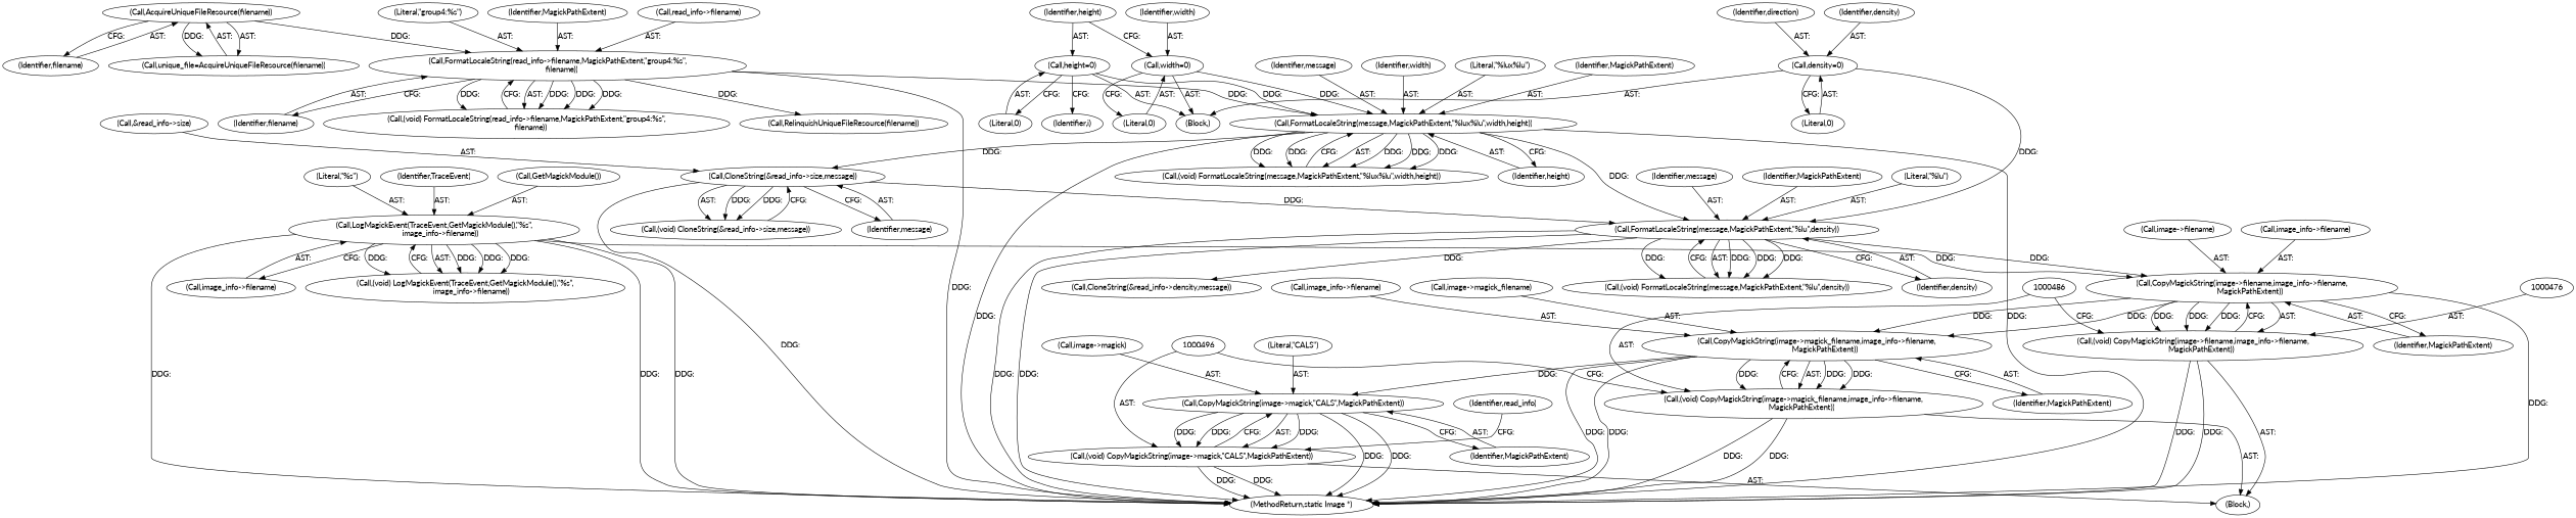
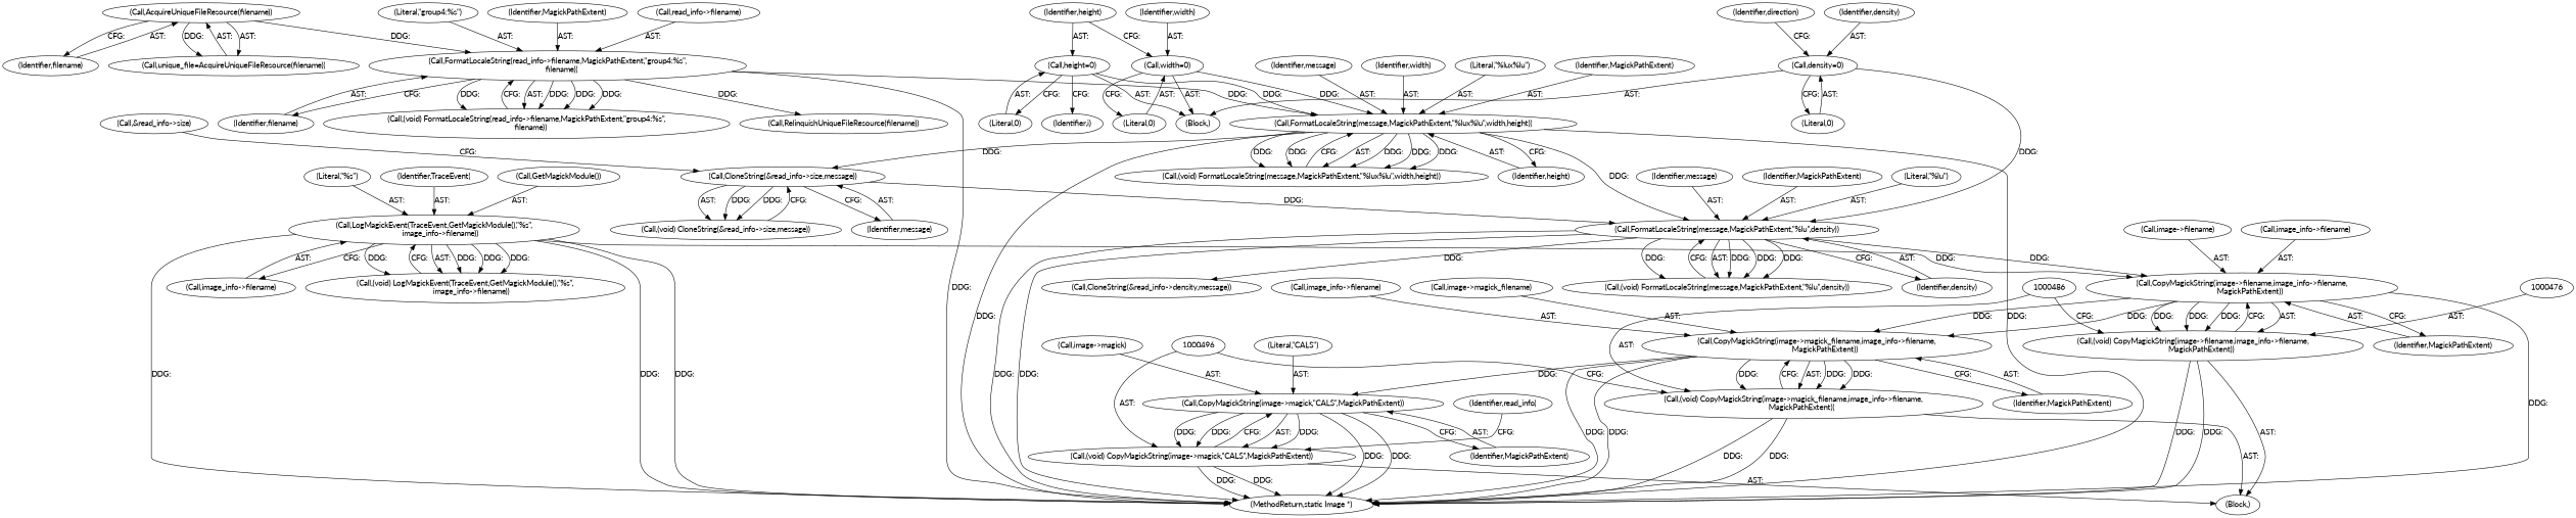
  digraph {
    fontname=Lato
    node [fontname=Lato]
    edge [fontname=Lato]
    n1 [label="(Call,CopyMagickString(image->filename,image_info->filename,\n        MagickPathExtent))"]
    n2 [label="(Call,(void) CopyMagickString(image->filename,image_info->filename,\n        MagickPathExtent))"]
    n3 [label="(Call,CopyMagickString(image->magick_filename,image_info->filename,\n        MagickPathExtent))"]
    n4 [label="(Identifier,MagickPathExtent)"]
    n5 [label="(MethodReturn,static Image *)"]
    n6 [label="(Block,)"]
    n7 [label="(Call,(void) CopyMagickString(image->magick_filename,image_info->filename,\n        MagickPathExtent))"]
    n8 [label="(Call,CopyMagickString(image->magick,\"CALS\",MagickPathExtent))"]
    n9 [label="(Identifier,MagickPathExtent)"]
    n10 [label="(Call,LogMagickEvent(TraceEvent,GetMagickModule(),\"%s\",\n      image_info->filename))"]
    n11 [label="(Call,(void) LogMagickEvent(TraceEvent,GetMagickModule(),\"%s\",\n      image_info->filename))"]
    n12 [label="(Call,image_info->filename)"]
    n13 [label="(Call,FormatLocaleString(message,MagickPathExtent,\"%lu\",density))"]
    n14 [label="(Identifier,density)"]
    n15 [label="(Call,CloneString(&read_info->density,message))"]
    n16 [label="(Call,(void) FormatLocaleString(message,MagickPathExtent,\"%lu\",density))"]
    n17 [label="(Call,CloneString(&read_info->size,message))"]
    n18 [label="(Call,(void) CloneString(&read_info->size,message))"]
    n19 [label="(Identifier,message)"]
    n20 [label="(Call,FormatLocaleString(message,MagickPathExtent,\"%lux%lu\",width,height))"]
    n21 [label="(Call,(void) FormatLocaleString(message,MagickPathExtent,\"%lux%lu\",width,height))"]
    n22 [label="(Identifier,height)"]
    n23 [label="(Call,FormatLocaleString(read_info->filename,MagickPathExtent,\"group4:%s\",\n    filename))"]
    n24 [label="(Identifier,filename)"]
    n25 [label="(Call,(void) FormatLocaleString(read_info->filename,MagickPathExtent,\"group4:%s\",\n    filename))"]
    n26 [label="(Call,RelinquishUniqueFileResource(filename))"]
    n27 [label="(Call,AcquireUniqueFileResource(filename))"]
    n28 [label="(Call,unique_file=AcquireUniqueFileResource(filename))"]
    n29 [label="(Identifier,filename)"]
    n30 [label="(Call,width=0)"]
    n31 [label="(Literal,0)"]
    n32 [label="(Block,)"]
    n33 [label="(Call,height=0)"]
    n34 [label="(Literal,0)"]
    n35 [label="(Identifier,i)"]
    n36 [label="(Call,density=0)"]
    n37 [label="(Literal,0)"]
    n38 [label="(Call,(void) CopyMagickString(image->magick,\"CALS\",MagickPathExtent))"]
    n39 [label="(Identifier,MagickPathExtent)"]
    n40 [label="(Literal,\"group4:%s\")"]
    n41 [label="(Literal,\"%lux%lu\")"]
    n42 [label="(Call,image_info->filename)"]
    n43 [label="(Literal,\"CALS\")"]
    n44 [label="(Call,GetMagickModule())"]
    n45 [label="(Call,image->filename)"]
    n46 [label="(Identifier,MagickPathExtent)"]
    n47 [label="(Call,image_info->filename)"]
    n48 [label="(Identifier,direction)"]
    n49 [label="(Call,image->magick)"]
    n50 [label="(Identifier,width)"]
    n51 [label="(Identifier,height)"]
    n52 [label="(Identifier,message)"]
    n53 [label="(Identifier,MagickPathExtent)"]
    n54 [label="(Identifier,density)"]
    n55 [label="(Identifier,read_info)"]
    n56 [label="(Call,read_info->filename)"]
    n57 [label="(Identifier,MagickPathExtent)"]
    n58 [label="(Identifier,message)"]
    n59 [label="(Literal,\"%s\")"]
    n60 [label="(Identifier,TraceEvent)"]
    n61 [label="(Identifier,width)"]
    n62 [label="(Call,image->magick_filename)"]
    n63 [label="(Call,&read_info->size)"]
    n64 [label="(Literal,\"%lu\")"]
    1000476
    1000486
    1000496
    n1 -> n2 [label="AST: "]
    n1 -> n2 [label="DDG: "]
    n1 -> n2 [label="DDG: "]
    n1 -> n2 [label="DDG: "]
    n1 -> n3 [label="DDG: "]
    n1 -> n3 [label="DDG: "]
    n1 -> n4 [label="CFG: "]
    n1 -> n5 [label="DDG: "]
    n2 -> n1 [label="CFG: "]
    n2 -> n5 [label="DDG: "]
    n2 -> n5 [label="DDG: "]
    n2 -> n6 [label="AST: "]
    n3 -> n5 [label="DDG: "]
    n3 -> n5 [label="DDG: "]
    n3 -> n7 [label="AST: "]
    n3 -> n7 [label="DDG: "]
    n3 -> n7 [label="DDG: "]
    n3 -> n7 [label="DDG: "]
    n3 -> n8 [label="DDG: "]
    n3 -> n9 [label="CFG: "]
    n4 -> n1 [label="AST: "]
    n7 -> n3 [label="CFG: "]
    n7 -> n5 [label="DDG: "]
    n7 -> n5 [label="DDG: "]
    n7 -> n6 [label="AST: "]
    n8 -> n5 [label="DDG: "]
    n8 -> n5 [label="DDG: "]
    n8 -> n38 [label="AST: "]
    n8 -> n38 [label="DDG: "]
    n8 -> n38 [label="DDG: "]
    n8 -> n38 [label="DDG: "]
    n8 -> n39 [label="CFG: "]
    n9 -> n3 [label="AST: "]
    n10 -> n1 [label="DDG: "]
    n10 -> n5 [label="DDG: "]
    n10 -> n5 [label="DDG: "]
    n10 -> n5 [label="DDG: "]
    n10 -> n11 [label="AST: "]
    n10 -> n11 [label="DDG: "]
    n10 -> n11 [label="DDG: "]
    n10 -> n11 [label="DDG: "]
    n10 -> n11 [label="DDG: "]
    n10 -> n12 [label="CFG: "]
    n11 -> n10 [label="CFG: "]
    n12 -> n10 [label="AST: "]
    n13 -> n1 [label="DDG: "]
    n13 -> n5 [label="DDG: "]
    n13 -> n5 [label="DDG: "]
    n13 -> n14 [label="CFG: "]
    n13 -> n15 [label="DDG: "]
    n13 -> n16 [label="AST: "]
    n13 -> n16 [label="DDG: "]
    n13 -> n16 [label="DDG: "]
    n13 -> n16 [label="DDG: "]
    n13 -> n16 [label="DDG: "]
    n14 -> n13 [label="AST: "]
    n16 -> n13 [label="CFG: "]
-   n17 -> n5 [label="DDG: "]
    n17 -> n13 [label="DDG: "]
    n17 -> n18 [label="AST: "]
    n17 -> n18 [label="DDG: "]
    n17 -> n18 [label="DDG: "]
    n17 -> n19 [label="CFG: "]
    n18 -> n17 [label="CFG: "]
    n19 -> n17 [label="AST: "]
    n20 -> n5 [label="DDG: "]
    n20 -> n5 [label="DDG: "]
    n20 -> n13 [label="DDG: "]
    n20 -> n17 [label="DDG: "]
    n20 -> n21 [label="AST: "]
    n20 -> n21 [label="DDG: "]
    n20 -> n21 [label="DDG: "]
    n20 -> n21 [label="DDG: "]
    n20 -> n21 [label="DDG: "]
    n20 -> n21 [label="DDG: "]
    n20 -> n22 [label="CFG: "]
    n21 -> n20 [label="CFG: "]
    n22 -> n20 [label="AST: "]
    n23 -> n5 [label="DDG: "]
    n23 -> n20 [label="DDG: "]
    n23 -> n24 [label="CFG: "]
    n23 -> n25 [label="AST: "]
    n23 -> n25 [label="DDG: "]
    n23 -> n25 [label="DDG: "]
    n23 -> n25 [label="DDG: "]
    n23 -> n25 [label="DDG: "]
    n23 -> n26 [label="DDG: "]
    n24 -> n23 [label="AST: "]
    n25 -> n23 [label="CFG: "]
    n27 -> n23 [label="DDG: "]
    n27 -> n28 [label="AST: "]
    n27 -> n28 [label="DDG: "]
    n27 -> n29 [label="CFG: "]
    n28 -> n27 [label="AST: "]
    n29 -> n27 [label="AST: "]
    n30 -> n20 [label="DDG: "]
    n30 -> n31 [label="CFG: "]
    n30 -> n32 [label="AST: "]
    n31 -> n30 [label="AST: "]
    n33 -> n20 [label="DDG: "]
    n33 -> n32 [label="AST: "]
    n33 -> n34 [label="CFG: "]
    n33 -> n35 [label="CFG: "]
    n34 -> n33 [label="AST: "]
    n36 -> n13 [label="DDG: "]
    n36 -> n32 [label="AST: "]
    n36 -> n37 [label="CFG: "]
    n37 -> n36 [label="AST: "]
    n38 -> n5 [label="DDG: "]
    n38 -> n5 [label="DDG: "]
    n38 -> n6 [label="AST: "]
    n38 -> n8 [label="CFG: "]
    n39 -> n8 [label="AST: "]
    n40 -> n23 [label="AST: "]
    n41 -> n20 [label="AST: "]
    n42 -> n3 [label="AST: "]
    n43 -> n8 [label="AST: "]
    n44 -> n10 [label="AST: "]
    n45 -> n1 [label="AST: "]
    n46 -> n23 [label="AST: "]
    n47 -> n1 [label="AST: "]
-   n48 -> n36 [label="AST: "]
+   n48 -> n36 [label="CFG: "]
    n49 -> n8 [label="AST: "]
    n50 -> n30 [label="AST: "]
    n51 -> n30 [label="CFG: "]
    n51 -> n33 [label="AST: "]
    n52 -> n13 [label="AST: "]
    n53 -> n13 [label="AST: "]
    n54 -> n36 [label="AST: "]
    n55 -> n38 [label="CFG: "]
    n56 -> n23 [label="AST: "]
    n57 -> n20 [label="AST: "]
    n58 -> n20 [label="AST: "]
    n59 -> n10 [label="AST: "]
    n60 -> n10 [label="AST: "]
    n61 -> n20 [label="AST: "]
    n62 -> n3 [label="AST: "]
-   n63 -> n17 [label="AST: "]
+   n63 -> n17 [label="CFG: "]
    n64 -> n13 [label="AST: "]
    1000476 -> n2 [label="AST: "]
    1000486 -> n2 [label="CFG: "]
    1000486 -> n7 [label="AST: "]
    1000496 -> n7 [label="CFG: "]
    1000496 -> n38 [label="AST: "]
  }
